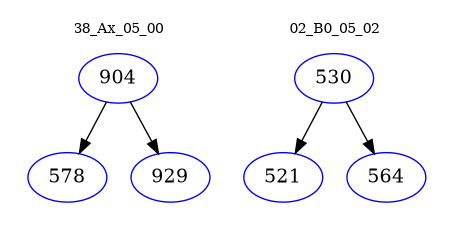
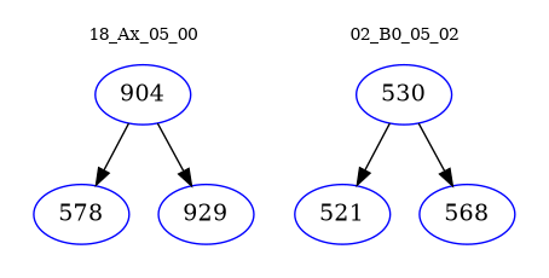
  digraph {
    node [color=blue]
    edge [color=black]
    n1 [label=904]
    n2 [label=578]
    n3 [label=929]
    n4 [label=530]
    n5 [label=521]
-   n6 [label=564]
+   n6 [label=568]
    subgraph cluster_1 {
      color=white
      fontsize=10
-     label="38_Ax_05_00"
+     label="18_Ax_05_00"
      n1
      n2
      n3
    }
    subgraph cluster_2 {
      color=white
      fontsize=10
      label="02_B0_05_02"
      n4
      n5
      n6
    }
    n1 -> n2
    n1 -> n3
    n4 -> n5
    n4 -> n6
  }
